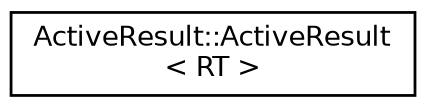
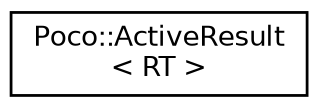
  digraph {
    rankdir=LR
-   n1 [color=black fillcolor=white fontname=Helvetica fontsize=10 height=0.2 label="ActiveResult::ActiveResult\l\< RT \>" shape=record style=filled width=0.4]
+   n1 [color=black fillcolor=white fontname=Helvetica fontsize=10 height=0.2 label="Poco::ActiveResult\l\< RT \>" shape=record style=filled width=0.4]
  }
